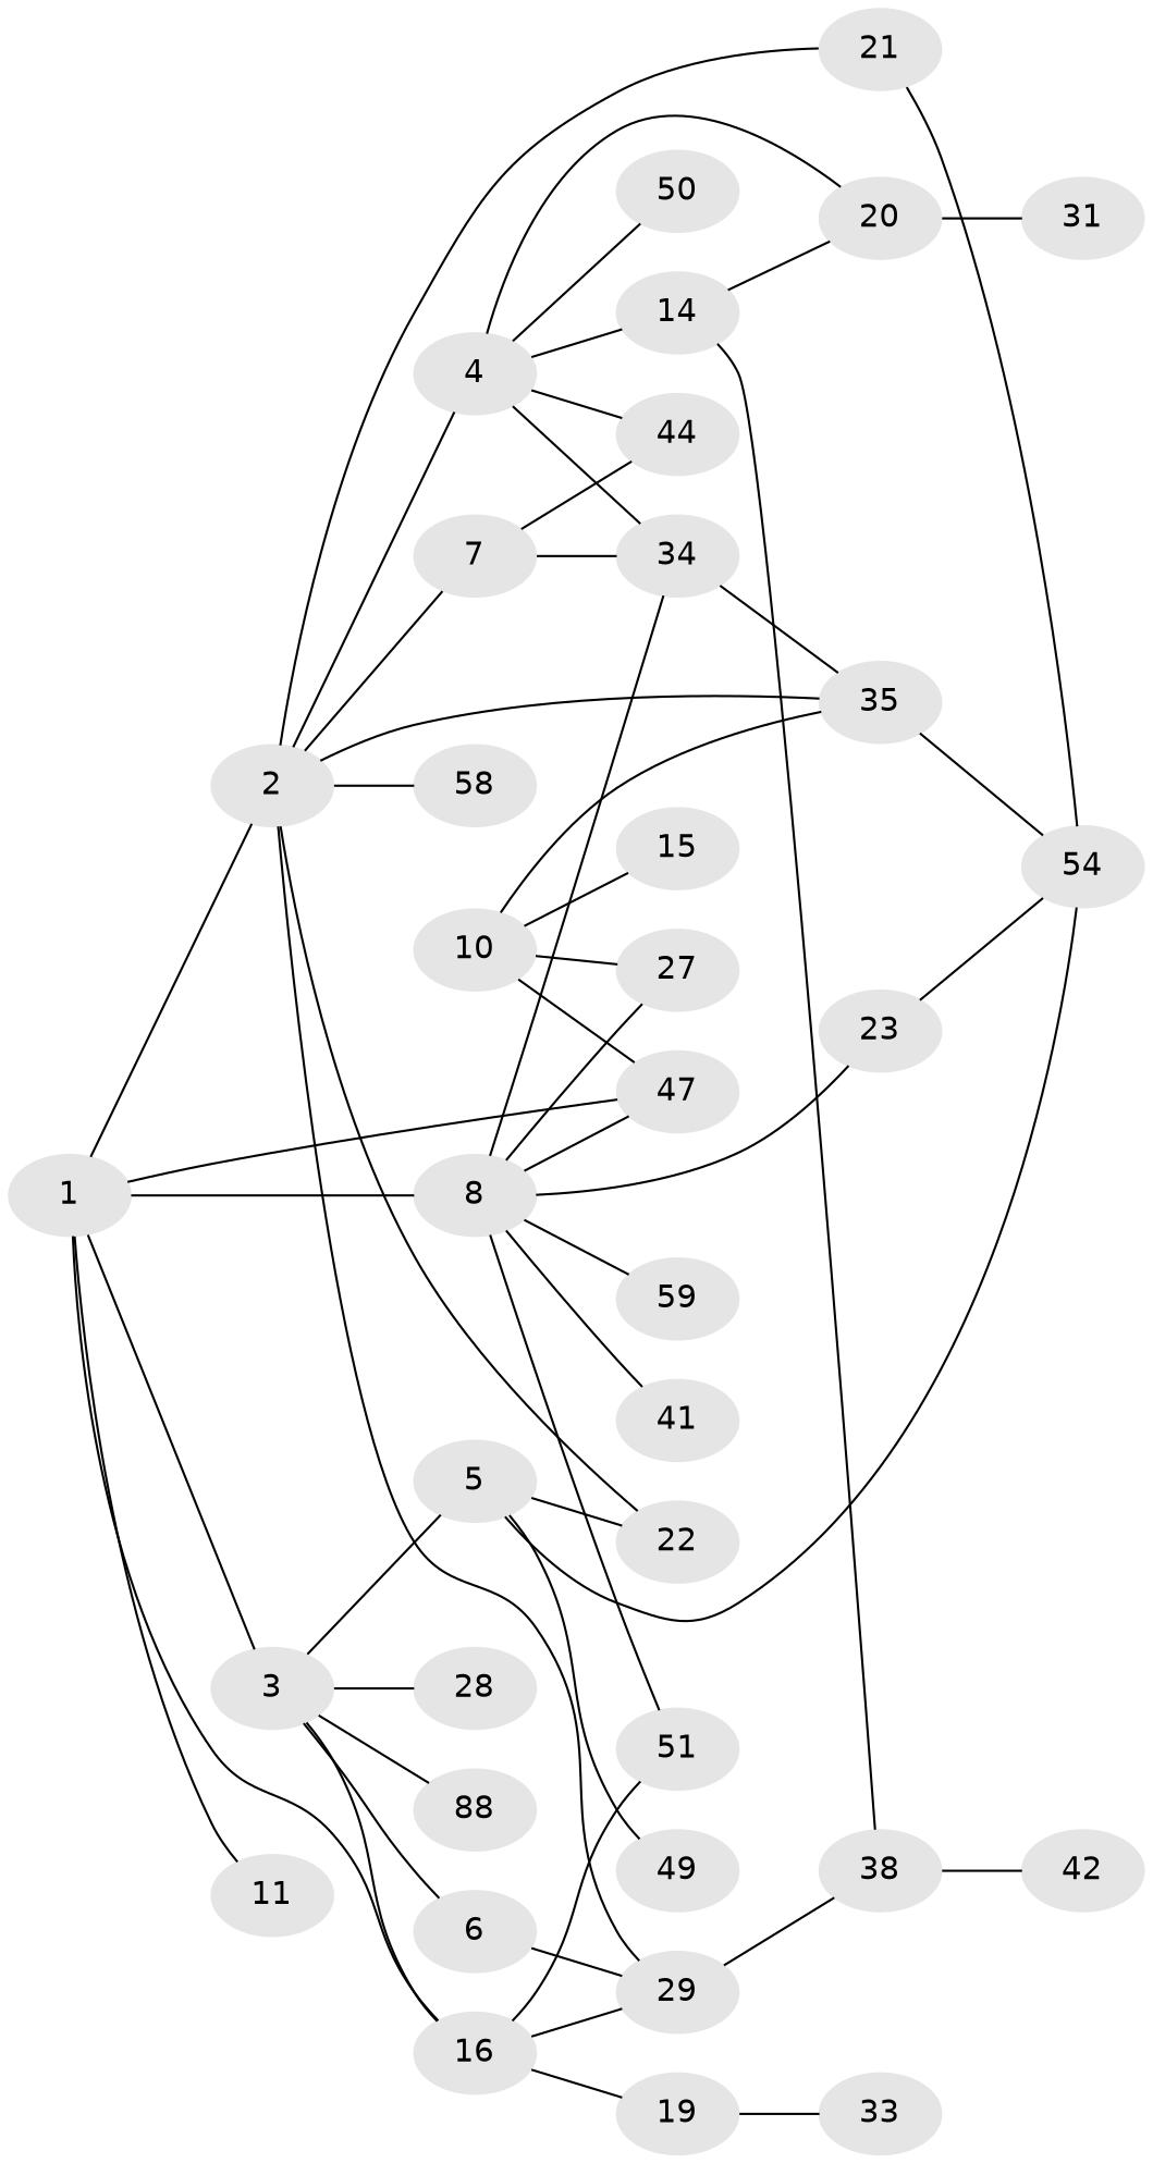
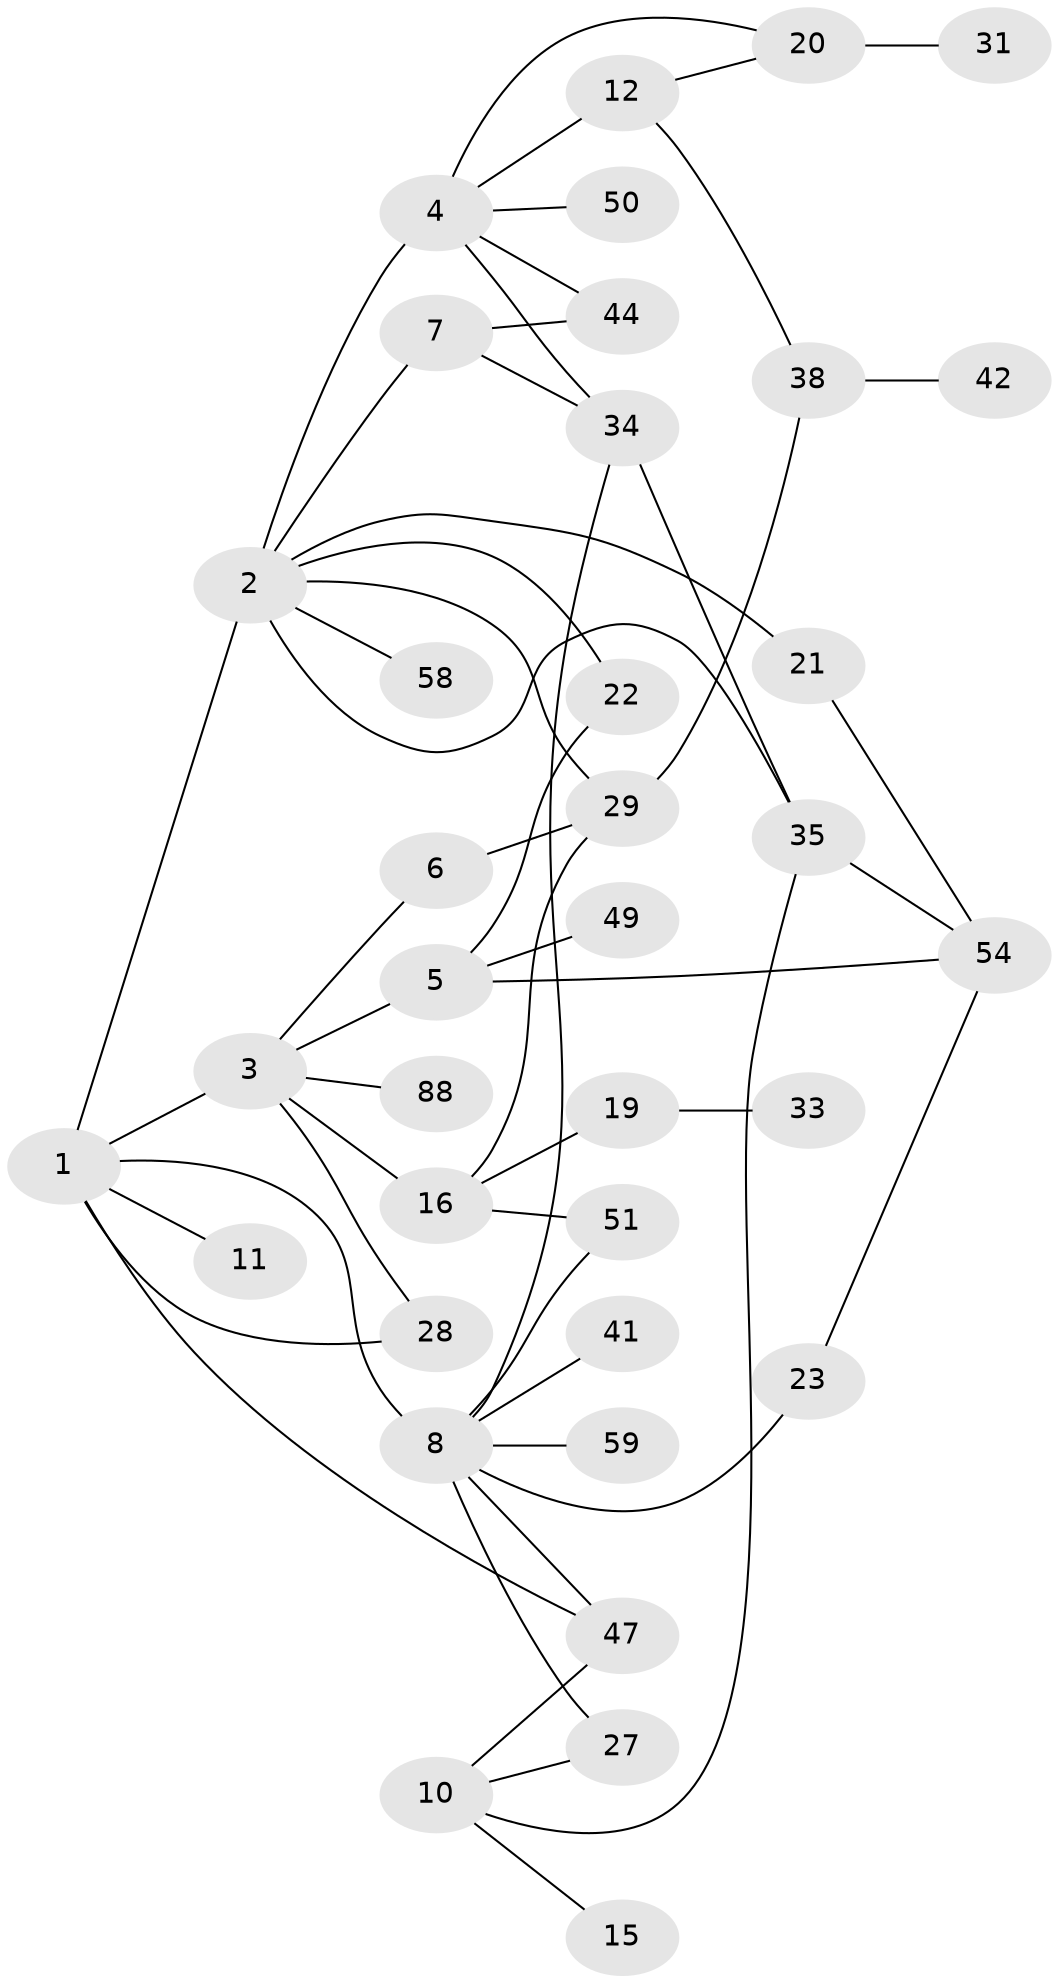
  graph {
    fontname="DejaVu Sans"
    rankdir=LR
    node [color=gray90 fontname="DejaVu Sans" style=filled]
    edge [fontname="DejaVu Sans"]
    1 [super="+30"]
    2 [super="+9"]
    3 [super="+17"]
    8 [super="+43"]
    11
    28
    47
    4 [super="+13"]
    7 [super="+32"]
    21 [super="+26"]
    22
    29 [super="+52"]
    58
    35
    5 [super="+53"]
    6 [super="+37"]
    16 [super="+18"]
    n18 [label=88]
    34 [super="+46"]
    23
    41 [super="+45"]
    51
    59
    27
-   14 [super="+39"]
+   14 [super="+39" label=12]
    20 [super="+55"]
    44
    50
    15 [super="+24"]
    54 [super="+56"]
    38 [super="+40"]
    49
    19 [super="+57"]
    31
    10 [super="+25"]
    42
    33
    1 -- 2 [weight=2]
    1 -- 3
    1 -- 8
    1 -- 11
-   1 -- 16
+   1 -- 28
    1 -- 47
    2 -- 4
    2 -- 7
    2 -- 21
    2 -- 22
    2 -- 29
    2 -- 58
    2 -- 35
    3 -- 28
    3 -- 5
    3 -- 6
    3 -- 16
    3 -- n18
    8 -- 47
    8 -- 34
    8 -- 23
    8 -- 41
    8 -- 51
    8 -- 59
    8 -- 27
    4 -- 34
    4 -- 14
    4 -- 20
    4 -- 44
    4 -- 50
    7 -- 34
    7 -- 44
    21 -- 54
    29 -- 38
    35 -- 54
    5 -- 22
    5 -- 54
    5 -- 49
    6 -- 29
    16 -- 29
    16 -- 51
    16 -- 19
    34 -- 35
    23 -- 54
    14 -- 20
    14 -- 38
    20 -- 31
    38 -- 42
    19 -- 33
    10 -- 47
    10 -- 35
    10 -- 27
    10 -- 15
  }
